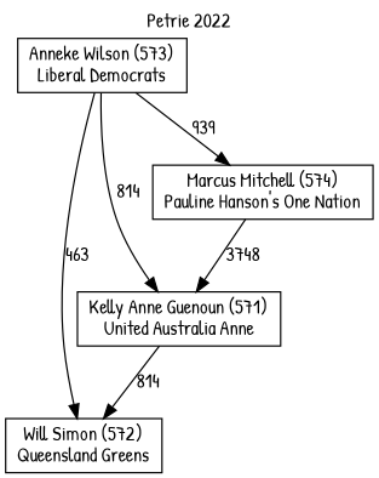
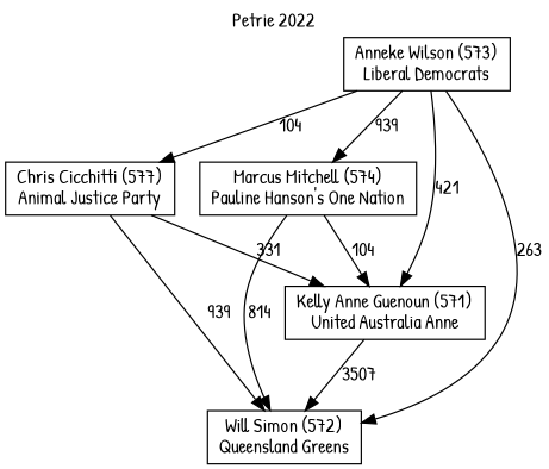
  digraph {
    fontname="Patrick Hand"
    label="Petrie 2022"
    labelloc=t
    mclimit=10
    node [fontname="Patrick Hand" shape=box]
    edge [fontname="Patrick Hand"]
+   n1 [label="Chris Cicchitti (577)\nAnimal Justice Party"]
    n2 [label="Will Simon (572)\nQueensland Greens"]
    n3 [label="Kelly Anne Guenoun (571)\nUnited Australia Anne"]
    n4 [label="Marcus Mitchell (574)\nPauline Hanson's One Nation"]
    n5 [label="Anneke Wilson (573)\nLiberal Democrats"]
-   n3 -> n2 [label=814]
-   n4 -> n3 [label=3748]
-   n5 -> n2 [label=463]
-   n5 -> n3 [label=814]
+   n1 -> n2 [label=939]
+   n1 -> n3 [label=331]
+   n3 -> n2 [label=3507]
+   n4 -> n2 [label=814]
+   n4 -> n3 [label=104]
+   n5 -> n1 [label=104]
+   n5 -> n2 [label=263]
+   n5 -> n3 [label=421]
    n5 -> n4 [label=939]
  }
